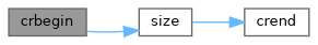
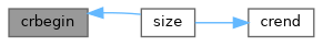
  digraph {
    rankdir=LR
    node [color=grey40 fillcolor=white fontname=Helvetica fontsize=10 shape=box style=filled]
    edge [color=steelblue1 fontname=Helvetica fontsize=10 labelfontname=Helvetica labelfontsize=10 style=solid]
    n1 [color=gray40 fillcolor=grey60 fontcolor=black height=0.2 label=crbegin width=0.4]
    n2 [height=0.2 label=size width=0.4]
    n3 [height=0.2 label=crend width=0.4]
-   n1 -> n2
+   n2 -> n1
    n2 -> n3
  }
